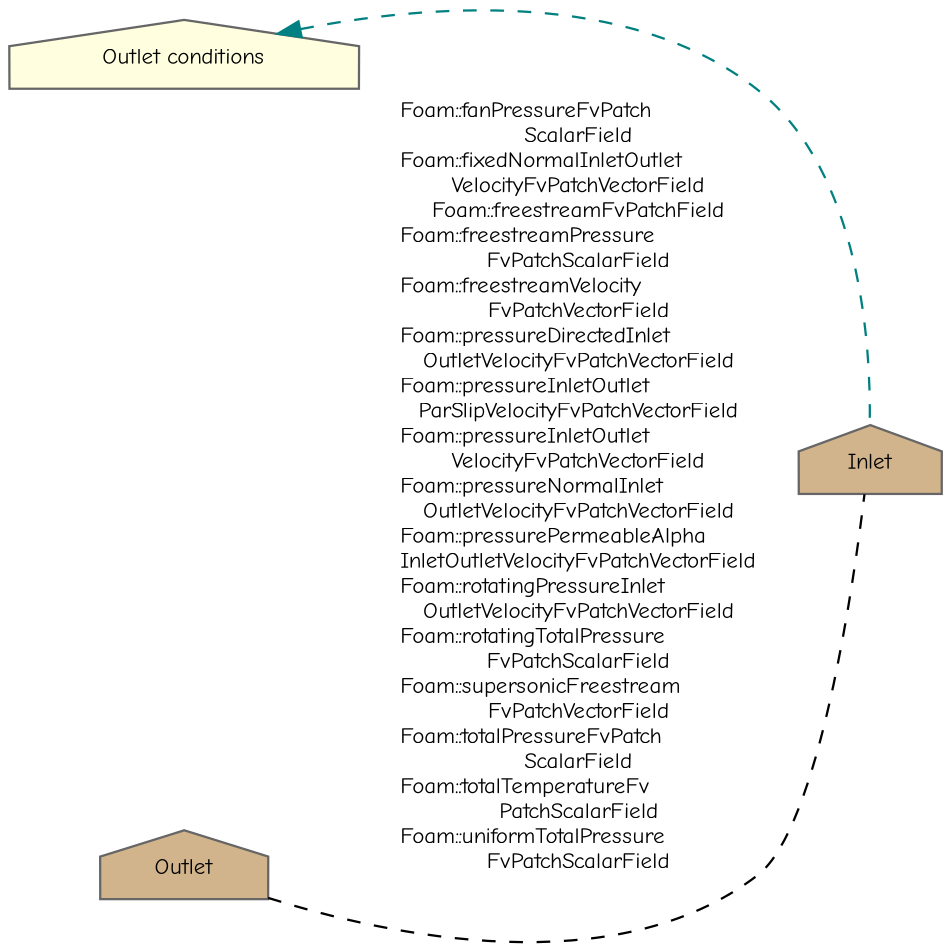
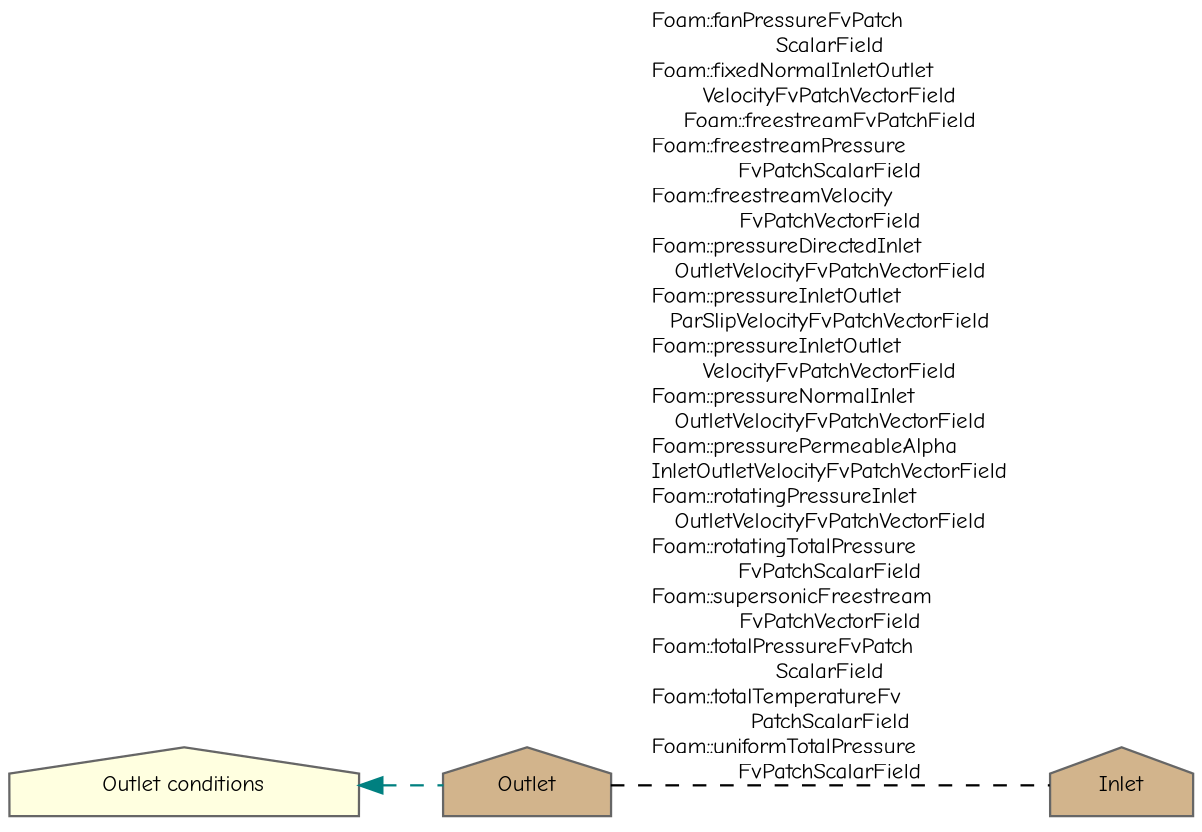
  digraph {
    fontname="Comic Neue"
    rankdir=LR
    node [color=grey40 fillcolor=tan fontname="Comic Neue" fontsize=10 shape=house style=filled]
    edge [fontname="Comic Neue" fontsize=10 labelfontname=Helvetica labelfontsize=10 shape=plaintext style=dashed]
    n1 [fillcolor=lightyellow height=0.2 label="Outlet conditions" width=0.4]
    n2 [color=gray40 fontcolor=black height=0.2 label=Outlet width=0.4]
    n3 [height=0.2 label=Inlet width=0.4]
-   n1 -> n3 [color=teal dir=back]
+   n1 -> n2 [color=teal dir=back]
    n2 -> n3 [color=black dir=none label="Foam::fanPressureFvPatch\lScalarField\nFoam::fixedNormalInletOutlet\lVelocityFvPatchVectorField\nFoam::freestreamFvPatchField\nFoam::freestreamPressure\lFvPatchScalarField\nFoam::freestreamVelocity\lFvPatchVectorField\nFoam::pressureDirectedInlet\lOutletVelocityFvPatchVectorField\nFoam::pressureInletOutlet\lParSlipVelocityFvPatchVectorField\nFoam::pressureInletOutlet\lVelocityFvPatchVectorField\nFoam::pressureNormalInlet\lOutletVelocityFvPatchVectorField\nFoam::pressurePermeableAlpha\lInletOutletVelocityFvPatchVectorField\nFoam::rotatingPressureInlet\lOutletVelocityFvPatchVectorField\nFoam::rotatingTotalPressure\lFvPatchScalarField\nFoam::supersonicFreestream\lFvPatchVectorField\nFoam::totalPressureFvPatch\lScalarField\nFoam::totalTemperatureFv\lPatchScalarField\nFoam::uniformTotalPressure\lFvPatchScalarField"]
  }
